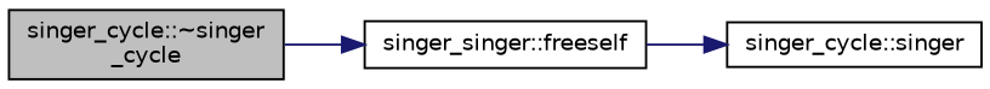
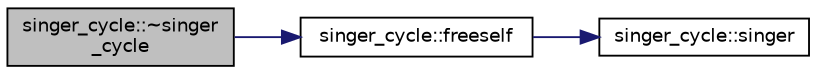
  digraph {
    rankdir=LR
    node [color=black fillcolor=white fontname=Helvetica fontsize=10 shape=record style=filled]
    edge [color=midnightblue fontname=Helvetica fontsize=10 labelfontname=Helvetica labelfontsize=10 style=solid]
    n1 [fillcolor=grey75 fontcolor=black height=0.2 label="singer_cycle::~singer\l_cycle" width=0.4]
-   n2 [height=0.2 label="singer_singer::freeself" width=0.4]
+   n2 [height=0.2 label="singer_cycle::freeself" width=0.4]
    n3 [height=0.2 label="singer_cycle::singer" width=0.4]
    n1 -> n2
    n2 -> n3
  }
